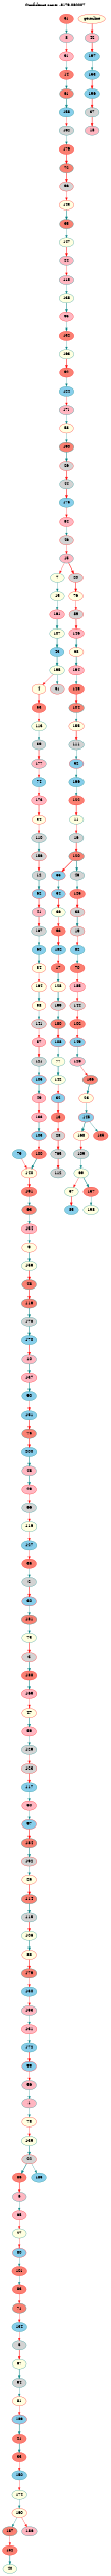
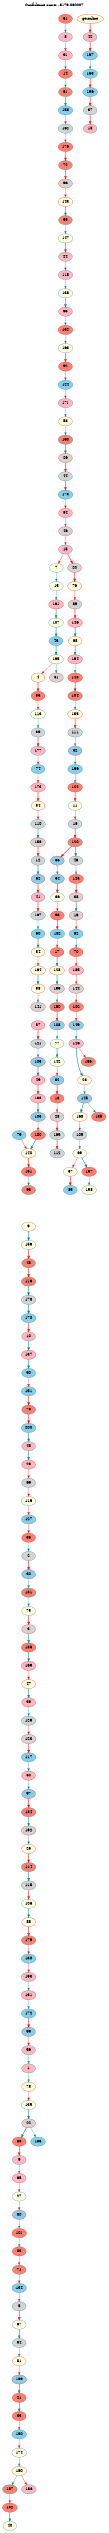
  digraph {
    label="Confidence score: -8179.080007"
    labelloc=t
    node [color=teal fillcolor=lightyellow style=filled]
    edge [color=red style=solid]
    n1 [color=red fillcolor=salmon label=152]
    n2 [label=40]
    n3 [fillcolor=salmon label=187]
    n4 [color=red label=160]
    n5 [fillcolor=lightpink label=186]
    n6 [label=174]
    n7 [fillcolor=skyblue label=150]
    n8 [color=red fillcolor=salmon label=33]
    n9 [color=red fillcolor=salmon label=21]
    n10 [color=red fillcolor=skyblue label=189]
    n11 [color=red label=81]
    n12 [fillcolor=lightgrey label=94]
    n13 [label=67]
    n14 [fillcolor=lightgrey label=5]
    n15 [fillcolor=skyblue label=134]
    n16 [fillcolor=salmon label=71]
    n17 [color=red fillcolor=salmon label=83]
    n18 [color=red fillcolor=salmon label=101]
    n19 [color=red fillcolor=skyblue label=80]
    n20 [label=27]
    n21 [color=red fillcolor=lightpink label=65]
    n22 [fillcolor=lightpink label=6]
    n23 [color=red fillcolor=salmon label=86]
    n24 [color=red fillcolor=lightgrey label=22]
    n25 [fillcolor=skyblue label=183]
    n26 [label=139]
    n27 [color=red label=78]
    n28 [fillcolor=lightpink label=1]
    n29 [fillcolor=lightpink label=56]
    n30 [color=red fillcolor=skyblue label=99]
    n31 [fillcolor=skyblue label=172]
    n32 [color=red fillcolor=lightpink label=131]
    n33 [fillcolor=lightpink label=193]
    n34 [fillcolor=skyblue label=130]
    n35 [fillcolor=salmon label=179]
    n36 [color=red label=88]
    n37 [label=106]
    n38 [fillcolor=lightgrey label=115]
    n39 [fillcolor=salmon label=114]
    n40 [color=red label=25]
    n41 [color=red fillcolor=lightgrey label=192]
    n42 [fillcolor=salmon label=184]
    n43 [color=red fillcolor=skyblue label=97]
    n44 [color=red fillcolor=lightpink label=50]
    n45 [fillcolor=skyblue label=117]
    n46 [color=red fillcolor=lightgrey label=123]
    n47 [fillcolor=lightgrey label=129]
    n48 [color=red fillcolor=lightpink label=59]
    n49 [color=red label=47]
    n50 [color=red fillcolor=lightpink label=169]
    n51 [color=red fillcolor=salmon label=188]
    n52 [color=red fillcolor=lightgrey label=3]
    n53 [label=73]
    n54 [fillcolor=salmon label=181]
    n55 [color=red fillcolor=skyblue label=30]
    n56 [fillcolor=lightgrey label=2]
    n57 [color=red fillcolor=salmon label=35]
    n58 [fillcolor=skyblue label=127]
    n59 [label=116]
    n60 [fillcolor=lightgrey label=66]
    n61 [color=red fillcolor=lightpink label=29]
    n62 [fillcolor=lightpink label=45]
    n63 [fillcolor=skyblue label=200]
    n64 [fillcolor=salmon label=75]
    n65 [fillcolor=skyblue label=151]
    n66 [fillcolor=skyblue label=90]
    n67 [color=red fillcolor=lightpink label=137]
    n68 [fillcolor=lightpink label=10]
    n69 [fillcolor=skyblue label=170]
    n70 [fillcolor=lightgrey label=178]
    n71 [fillcolor=salmon label=119]
    n72 [fillcolor=salmon label=48]
    n73 [label=159]
    n74 [color=red label=9]
-   n75 [color=red fillcolor=lightpink label=154]
    n76 [fillcolor=salmon label=63]
    n77 [color=red fillcolor=salmon label=191]
    n78 [color=red label=140]
    n79 [fillcolor=skyblue label=79]
    n80 [color=red fillcolor=salmon label=100]
    n81 [color=red fillcolor=skyblue label=103]
    n82 [color=red fillcolor=lightpink label=133]
    n83 [color=red fillcolor=lightpink label=49]
    n84 [color=red fillcolor=skyblue label=105]
    n85 [fillcolor=lightgrey label=121]
    n86 [color=red fillcolor=lightpink label=87]
    n87 [color=red fillcolor=lightgrey label=141]
    n88 [color=red label=98]
    n89 [color=red label=164]
    n90 [color=red label=84]
    n91 [fillcolor=skyblue label=60]
    n92 [fillcolor=lightgrey label=167]
    n93 [fillcolor=lightpink label=41]
    n94 [color=red fillcolor=skyblue label=62]
    n95 [fillcolor=lightgrey label=12]
    n96 [color=red fillcolor=lightgrey label=156]
    n97 [fillcolor=lightgrey label=110]
    n98 [color=red label=34]
    n99 [color=red fillcolor=lightpink label=173]
    n100 [fillcolor=skyblue label=74]
    n101 [fillcolor=lightpink label=177]
    n102 [fillcolor=lightgrey label=39]
    n103 [label=113]
    n104 [color=red fillcolor=salmon label=53]
    n105 [color=red label=4]
    n106 [label=195]
    n107 [color=red fillcolor=lightgrey label=31]
    n108 [fillcolor=skyblue label=43]
    n109 [label=107]
    n110 [color=red fillcolor=lightpink label=161]
    n111 [label=15]
    n112 [label=7]
-   n113 [fillcolor=lightgrey label=765]
+   n113 [fillcolor=lightgrey label=165]
    n114 [fillcolor=lightgrey label=112]
    n115 [color=red fillcolor=lightgrey label=28]
    n116 [color=red fillcolor=salmon label=13]
    n117 [color=red fillcolor=skyblue label=32]
    n118 [label=142]
    n119 [label=77]
    n120 [color=red fillcolor=skyblue label=108]
    n121 [fillcolor=salmon label=180]
    n122 [color=red fillcolor=lightgrey label=199]
    n123 [color=red label=128]
    n124 [color=red fillcolor=salmon label=17]
    n125 [fillcolor=skyblue label=182]
    n126 [color=red fillcolor=salmon label=93]
    n127 [label=36]
    n128 [color=red fillcolor=skyblue label=54]
    n129 [color=red fillcolor=skyblue label=55]
    n130 [label=57]
    n131 [fillcolor=skyblue label=85]
    n132 [color=red fillcolor=salmon label=157]
    n133 [label=198]
    n134 [label=69]
    n135 [fillcolor=lightgrey label=109]
    n136 [color=red label=168]
    n137 [color=red fillcolor=skyblue label=145]
    n138 [color=red fillcolor=salmon label=135]
    n139 [color=red label=23]
    n140 [fillcolor=salmon label=136]
    n141 [fillcolor=lightpink label=126]
    n142 [color=red fillcolor=skyblue label=149]
    n143 [color=red fillcolor=salmon label=102]
    n144 [color=red fillcolor=lightgrey label=144]
    n145 [color=red fillcolor=lightpink label=185]
    n146 [color=red fillcolor=salmon label=70]
    n147 [fillcolor=skyblue label=82]
    n148 [color=red fillcolor=lightgrey label=19]
    n149 [color=red fillcolor=lightgrey label=38]
    n150 [color=red fillcolor=salmon label=125]
    n151 [fillcolor=lightgrey label=46]
    n152 [fillcolor=salmon label=120]
    n153 [fillcolor=lightgrey label=16]
    n154 [label=11]
    n155 [color=red fillcolor=salmon label=122]
    n156 [fillcolor=skyblue label=166]
    n157 [color=red fillcolor=skyblue label=52]
    n158 [fillcolor=lightgrey label=111]
    n159 [color=red label=155]
    n160 [fillcolor=salmon label=104]
    n161 [color=red fillcolor=salmon label=148]
    n162 [color=red fillcolor=lightpink label=194]
    n163 [color=red label=68]
    n164 [color=red fillcolor=lightpink label=146]
    n165 [color=red fillcolor=lightgrey label=89]
    n166 [color=red label=76]
    n167 [color=red fillcolor=lightgrey label=20]
    n168 [fillcolor=lightpink label=15]
    n169 [color=red fillcolor=lightgrey label=46]
    n170 [color=red fillcolor=lightpink label=64]
    n171 [fillcolor=skyblue label=175]
    n172 [fillcolor=lightgrey label=44]
    n173 [color=red fillcolor=lightgrey label=26]
    n174 [fillcolor=salmon label=190]
    n175 [color=red label=58]
    n176 [fillcolor=lightpink label=171]
    n177 [fillcolor=skyblue label=124]
    n178 [color=red fillcolor=salmon label=92]
    n179 [label=163]
    n180 [color=red fillcolor=salmon label=132]
    n181 [color=red fillcolor=lightpink label=95]
    n182 [label=138]
    n183 [fillcolor=lightpink label=118]
    n184 [fillcolor=lightpink label=24]
    n185 [label=147]
    n186 [fillcolor=salmon label=35]
    n187 [color=red label=143]
    n188 [color=red fillcolor=lightgrey label=96]
    n189 [fillcolor=salmon label=72]
    n190 [color=red fillcolor=salmon label=176]
    n191 [fillcolor=lightgrey label=162]
    n192 [fillcolor=skyblue label=158]
    n193 [fillcolor=salmon label=61]
    n194 [color=red fillcolor=salmon label=14]
    n195 [color=red fillcolor=lightpink label=91]
    n196 [fillcolor=lightpink label=8]
    n197 [color=red fillcolor=salmon label=51]
    n198 [fillcolor=lightpink label=18]
    n199 [fillcolor=lightgrey label=37]
    n200 [fillcolor=skyblue label=196]
    n201 [fillcolor=skyblue label=153]
    n202 [fillcolor=skyblue label=197]
    n203 [fillcolor=lightpink label=42]
    n204 [color=red label=germline]
    n1 -> n2 [color=teal style=bold]
    n3 -> n1
    n4 -> n3 [color=teal]
    n4 -> n5
    n6 -> n4 [color=teal]
    n7 -> n6
    n8 -> n7
    n9 -> n8 [color=teal style=bold]
    n10 -> n9 [color=teal style=bold]
    n11 -> n10
    n12 -> n11 [color=teal]
    n13 -> n12 [color=teal style=bold]
    n14 -> n13 [style=bold]
    n15 -> n14
    n16 -> n15
    n17 -> n16
    n18 -> n17 [color=teal]
    n19 -> n18 [color=teal]
    n20 -> n19
    n21 -> n20
    n22 -> n21 [color=teal]
    n23 -> n22 [style=bold]
    n24 -> n23 [color=teal style=bold]
    n24 -> n25 [color=teal]
    n26 -> n24 [color=teal style=bold]
    n27 -> n26
    n28 -> n27 [color=teal]
    n29 -> n28 [color=teal]
    n30 -> n29
    n31 -> n30 [style=bold]
    n32 -> n31 [color=teal]
    n33 -> n32 [color=teal]
    n34 -> n33
    n35 -> n34
    n36 -> n35 [style=bold]
    n37 -> n36 [color=teal style=bold]
    n38 -> n37 [style=bold]
    n39 -> n38 [color=teal style=bold]
    n40 -> n39 [style=bold]
    n41 -> n40 [color=teal]
    n42 -> n41 [color=teal style=bold]
    n43 -> n42 [style=bold]
    n44 -> n43 [color=teal]
    n45 -> n44 [color=teal]
    n46 -> n45 [style=bold]
    n47 -> n46
    n48 -> n47 [color=teal]
    n49 -> n48 [color=teal style=bold]
    n50 -> n49
    n51 -> n50 [color=teal style=bold]
    n52 -> n51 [color=teal style=bold]
    n53 -> n52 [style=bold]
    n54 -> n53 [color=teal]
    n55 -> n54 [color=teal]
    n56 -> n55 [style=bold]
    n57 -> n56 [color=teal]
    n58 -> n57
    n59 -> n58
    n60 -> n59
    n61 -> n60
    n62 -> n61 [color=teal style=bold]
    n63 -> n62 [color=teal style=bold]
    n64 -> n63 [style=bold]
    n65 -> n64 [style=bold]
    n66 -> n65
    n67 -> n66 [color=teal style=bold]
    n68 -> n67 [color=teal style=bold]
    n69 -> n68 [style=bold]
    n70 -> n69 [color=teal style=bold]
    n71 -> n70 [color=teal style=bold]
    n72 -> n71 [style=bold]
    n73 -> n72 [style=bold]
    n74 -> n73 [color=teal style=bold]
-   n75 -> n74 [color=teal]
-   n76 -> n75 [color=teal]
    n77 -> n76 [color=teal]
    n78 -> n77 [style=bold]
    n79 -> n78
    n80 -> n78 [color=teal style=bold]
    n81 -> n80
    n82 -> n81 [color=teal style=bold]
    n83 -> n82 [style=bold]
    n84 -> n83 [color=teal style=bold]
    n85 -> n84 [color=teal]
    n86 -> n85 [style=bold]
-   n87 -> n86
    n88 -> n87 [color=teal]
    n89 -> n88 [color=teal style=bold]
    n90 -> n89
    n91 -> n90 [color=teal style=bold]
    n92 -> n91 [color=teal]
    n93 -> n92 [style=bold]
    n94 -> n93 [style=bold]
    n95 -> n94 [color=teal style=bold]
    n96 -> n95 [style=bold]
    n97 -> n96 [color=teal style=bold]
    n98 -> n97
    n99 -> n98 [style=bold]
    n100 -> n99
    n101 -> n100
    n102 -> n101 [style=bold]
    n103 -> n102 [color=teal]
    n104 -> n103
    n105 -> n104 [style=bold]
    n106 -> n105
    n106 -> n107 [color=teal]
    n108 -> n106 [color=teal style=bold]
    n109 -> n108 [color=teal style=bold]
    n110 -> n109 [color=teal style=bold]
    n111 -> n110 [color=teal]
    n112 -> n111 [color=teal]
    n113 -> n114 [style=bold]
    n115 -> n113 [style=bold]
    n116 -> n115
    n117 -> n116 [style=bold]
    n118 -> n117
    n119 -> n118 [color=teal style=bold]
    n120 -> n119 [color=teal]
    n121 -> n120 [style=bold]
    n122 -> n121 [color=teal]
    n123 -> n122 [color=teal style=bold]
    n124 -> n123 [color=teal style=bold]
    n125 -> n124
    n126 -> n125 [style=bold]
    n127 -> n126
    n128 -> n127 [style=bold]
    n129 -> n128 [color=teal]
    n130 -> n131 [style=bold]
    n132 -> n133 [color=teal]
    n134 -> n130
    n134 -> n132 [color=teal style=bold]
    n135 -> n134 [color=teal]
    n136 -> n135
    n137 -> n136 [color=teal style=bold]
    n137 -> n138 [color=teal]
    n139 -> n137 [color=teal]
-   n140 -> n139 [color=teal style=bold]
+   n141 -> n139 [color=teal style=bold]
    n141 -> n140
    n142 -> n141 [color=teal]
    n143 -> n142
    n144 -> n143
    n145 -> n144
    n146 -> n145
    n147 -> n146 [color=teal]
    n148 -> n147
    n149 -> n148 [color=teal style=bold]
    n150 -> n149 [style=bold]
    n151 -> n150 [color=teal]
    n152 -> n129 [style=bold]
    n152 -> n151 [color=teal style=bold]
    n153 -> n152 [style=bold]
    n154 -> n153
    n155 -> n154 [style=bold]
    n156 -> n155 [color=teal]
    n157 -> n156 [color=teal]
    n158 -> n157 [color=teal]
    n159 -> n158 [style=bold]
    n160 -> n159 [color=teal]
    n161 -> n160 [style=bold]
    n162 -> n161 [color=teal]
    n163 -> n162 [color=teal style=bold]
    n164 -> n163 [color=teal style=bold]
    n165 -> n164 [style=bold]
    n166 -> n165
    n167 -> n166 [style=bold]
    n168 -> n112
    n168 -> n167 [style=bold]
    n169 -> n168
    n170 -> n169 [color=teal]
    n171 -> n170
    n172 -> n171 [style=bold]
    n173 -> n172 [style=bold]
    n174 -> n173 [color=teal style=bold]
    n175 -> n174 [color=teal]
    n176 -> n175 [color=teal]
    n177 -> n176
-   n178 -> n177 [color=teal]
+   n178 -> n177
    n179 -> n178 [style=bold]
    n180 -> n179 [color=teal]
    n181 -> n180 [color=teal]
    n182 -> n181 [color=teal style=bold]
    n183 -> n182 [color=teal]
    n184 -> n183
    n185 -> n184 [style=bold]
    n186 -> n185 [color=teal]
    n187 -> n186 [color=teal style=bold]
    n188 -> n187
    n189 -> n188 [style=bold]
    n190 -> n189 [style=bold]
    n191 -> n190 [color=teal]
    n192 -> n191
    n193 -> n192 [color=teal style=bold]
    n194 -> n193 [color=teal]
    n195 -> n194 [color=teal]
    n196 -> n195
    n197 -> n196 [color=teal]
    n199 -> n198 [style=bold]
    n200 -> n199 [style=bold]
    n201 -> n200 [style=bold]
    n202 -> n201 [color=teal]
    n203 -> n202 [style=bold]
    n204 -> n203 [style=bold]
  }
